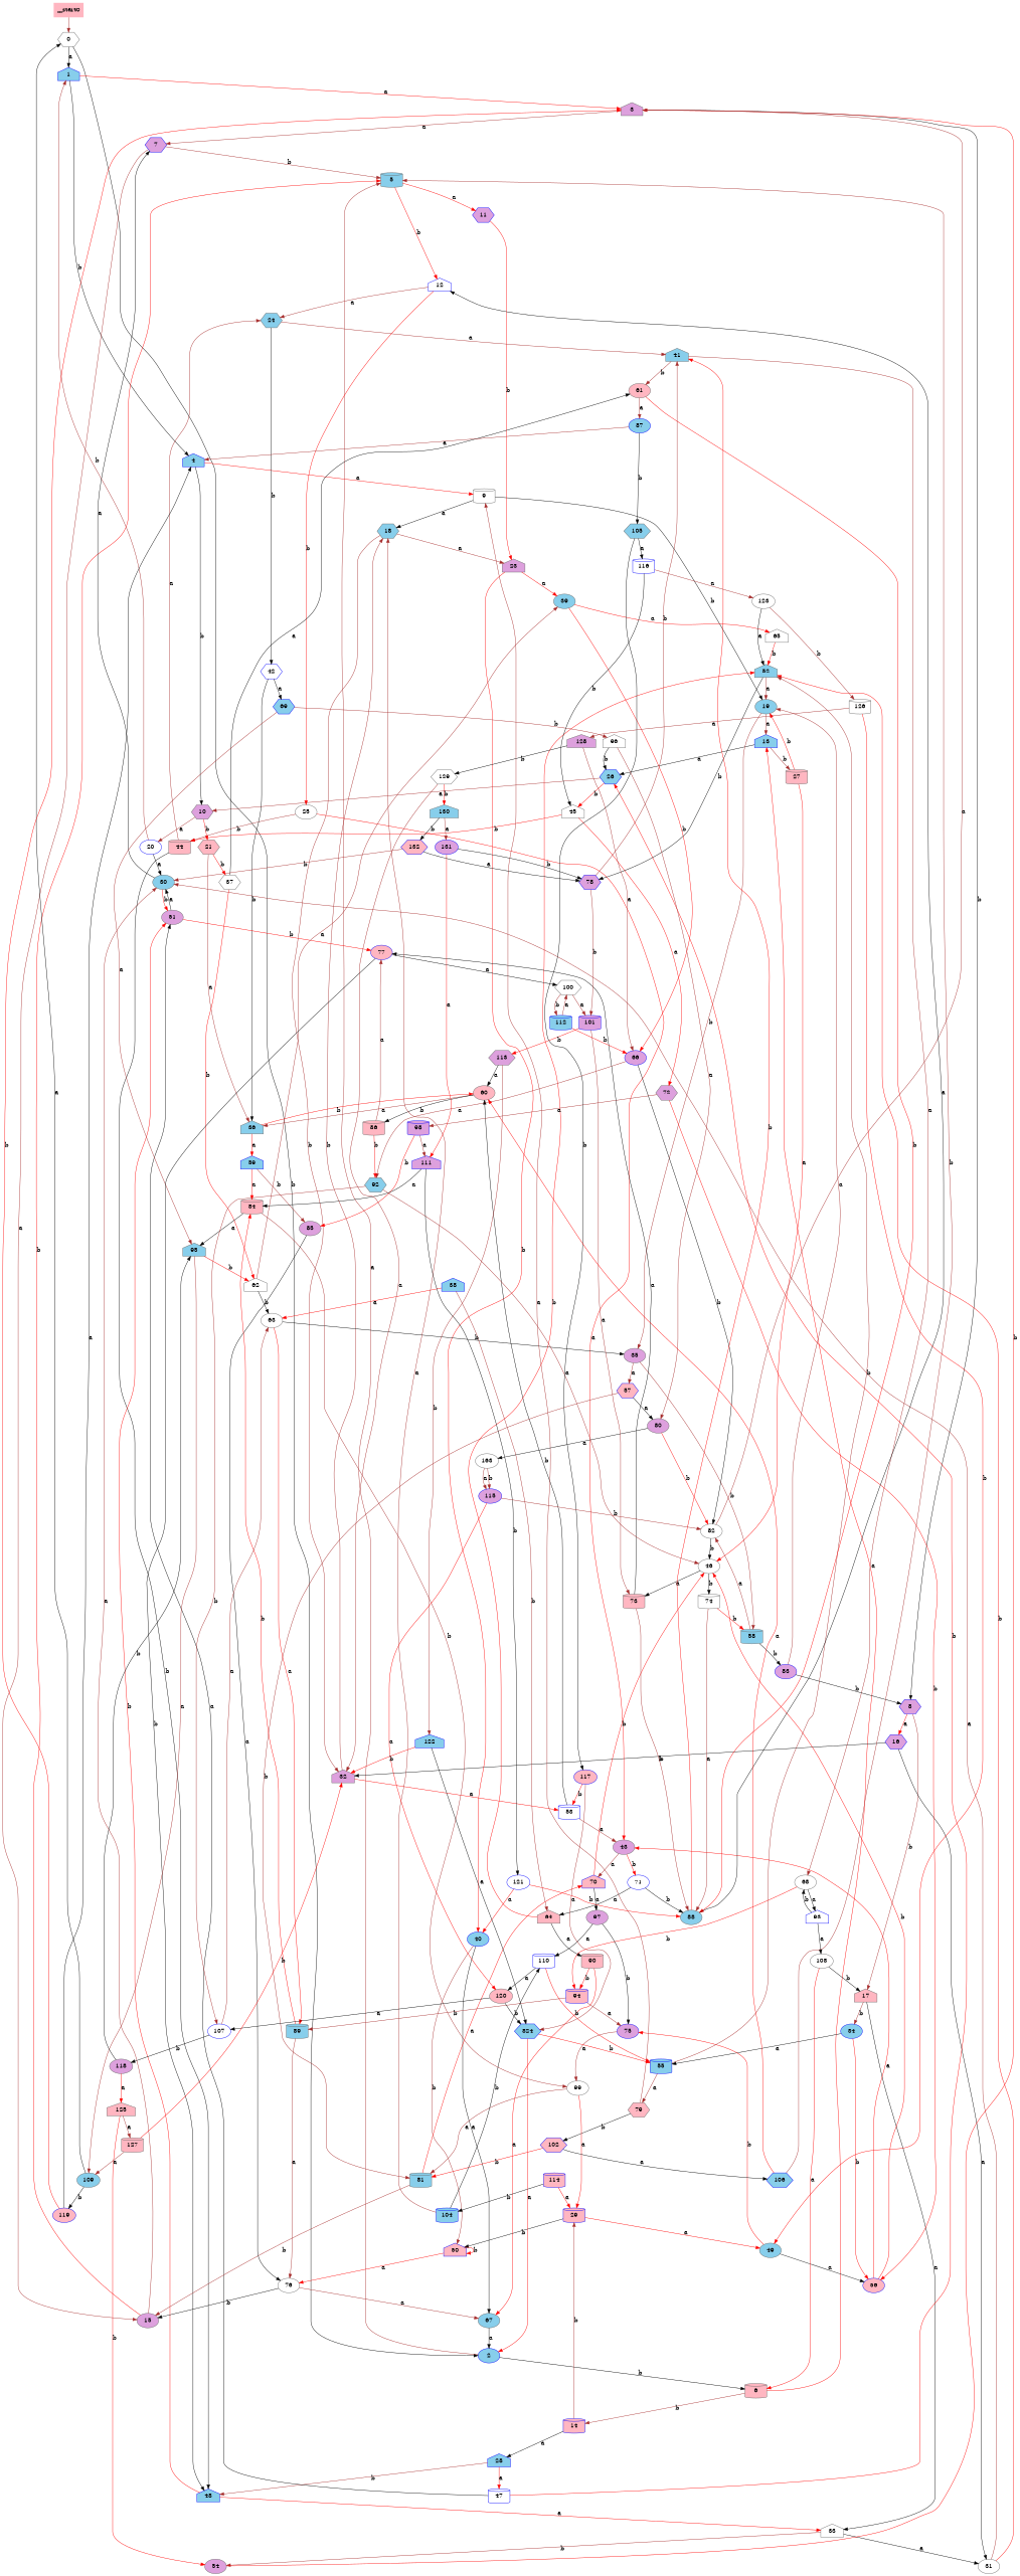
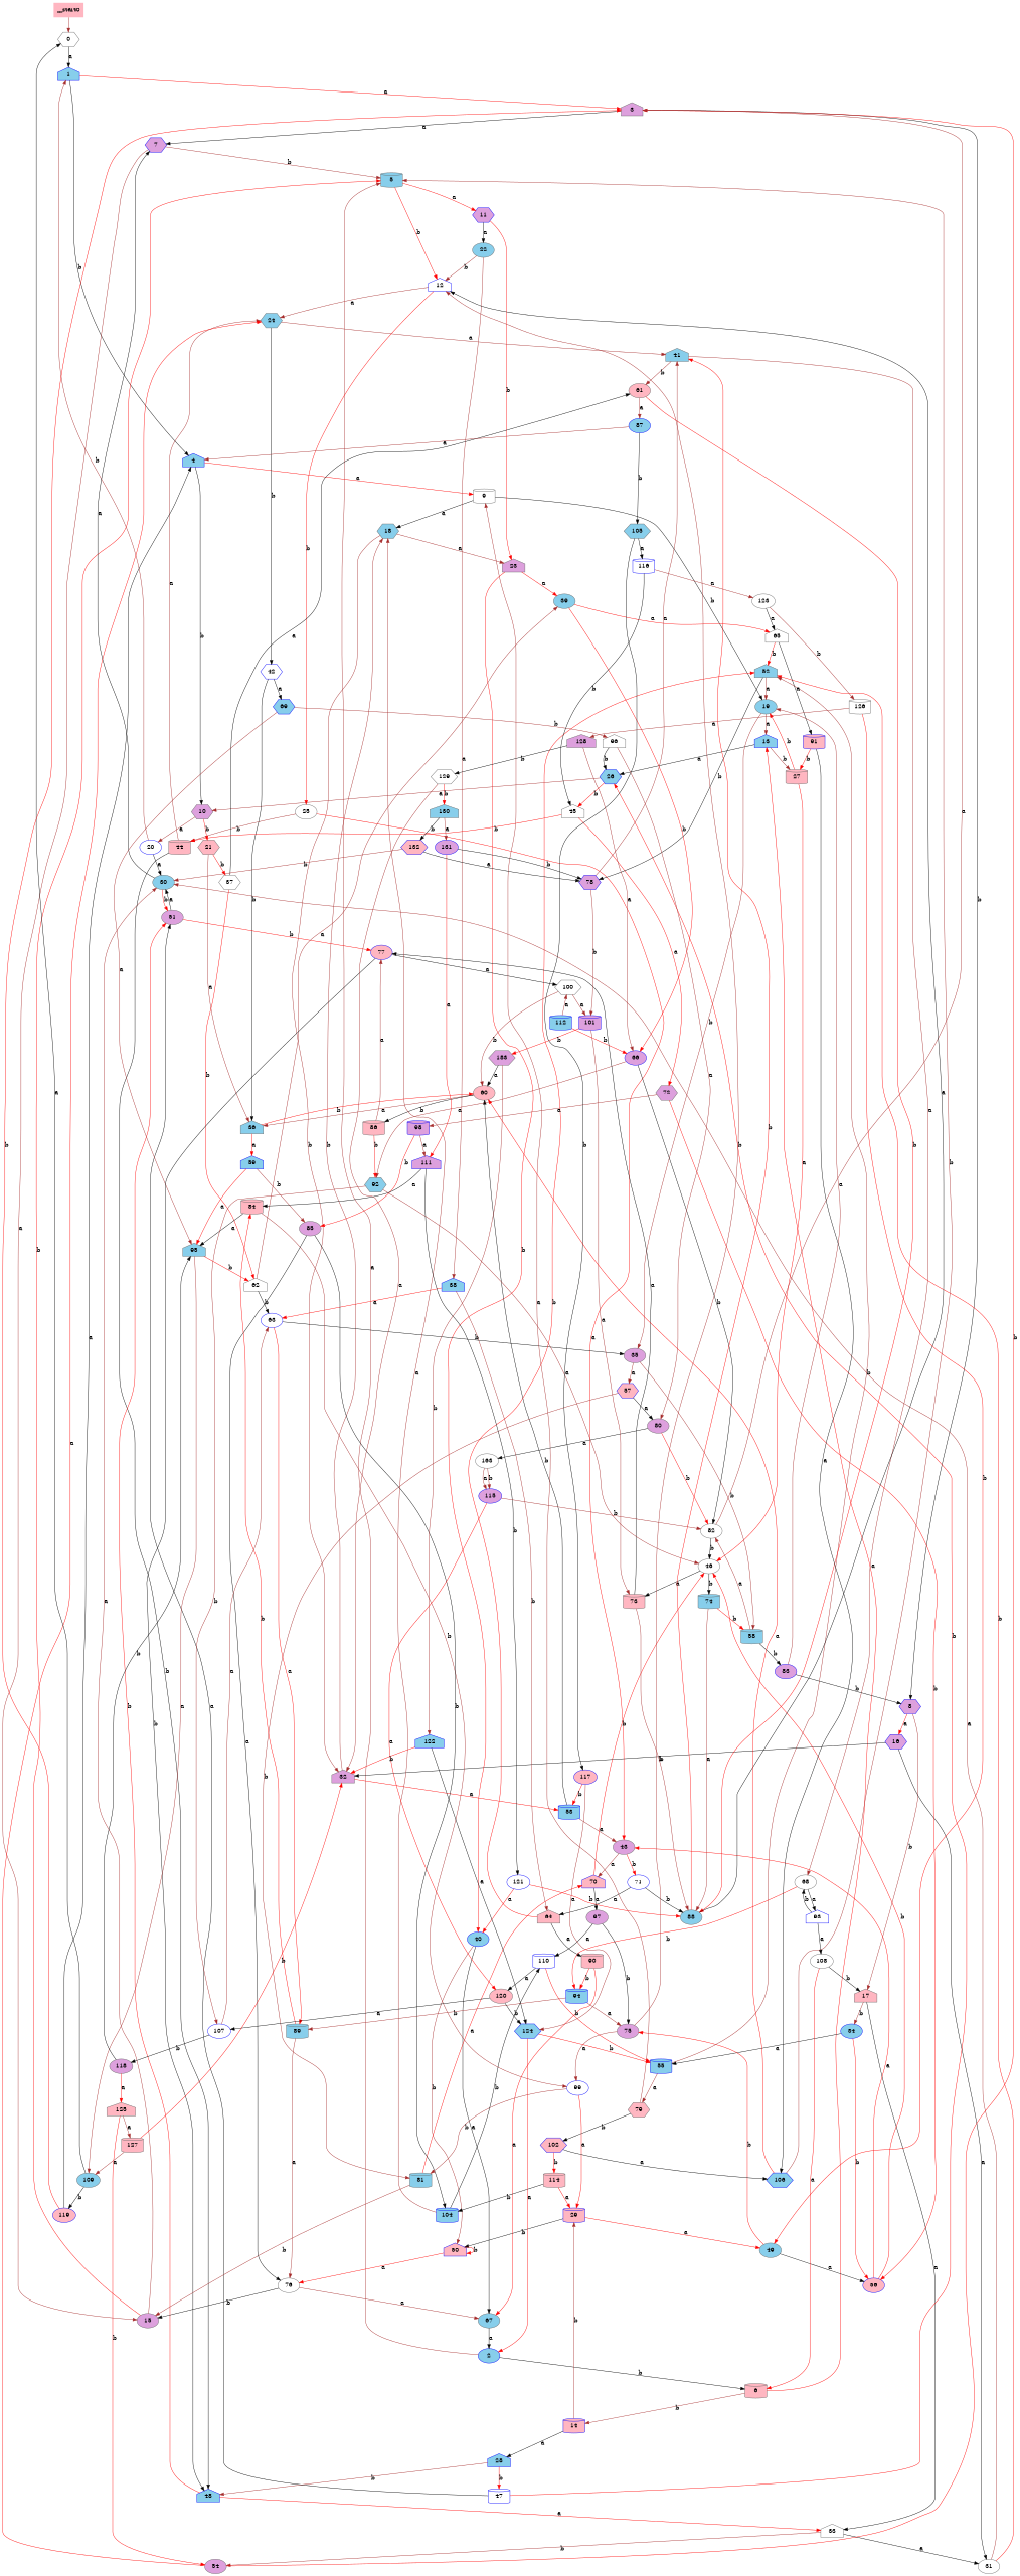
  digraph {
    node [color=gray40 fillcolor=skyblue shape=ellipse style=filled]
    edge [color=brown]
    __start0 [fillcolor=lightpink shape=none]
    0 [fillcolor=white shape=hexagon]
    1 [color=blue shape=house]
    2 [color=blue]
    3 [fillcolor=plum shape=house]
    4 [color=blue shape=house]
    5 [shape=cylinder]
    6 [fillcolor=lightpink shape=cylinder]
    7 [color=blue fillcolor=plum shape=hexagon]
    8 [color=blue fillcolor=plum shape=hexagon]
    9 [fillcolor=white shape=cylinder]
    10 [fillcolor=plum shape=hexagon]
    11 [color=blue fillcolor=plum shape=hexagon]
    12 [color=blue fillcolor=white shape=house]
    13 [color=blue shape=house]
    14 [color=blue fillcolor=lightpink shape=cylinder]
    15 [fillcolor=plum]
    16 [color=blue fillcolor=plum shape=hexagon]
    17 [fillcolor=lightpink shape=house]
    18 [shape=hexagon]
    19
    20 [color=blue fillcolor=white]
    21 [fillcolor=lightpink shape=hexagon]
+   22
    23 [fillcolor=plum shape=house]
    24 [shape=hexagon]
    25 [fillcolor=white]
    26 [color=blue shape=hexagon]
    27 [fillcolor=lightpink shape=cylinder]
    28 [color=blue shape=house]
    29 [color=blue fillcolor=lightpink shape=cylinder]
    30
    31 [fillcolor=white]
    32 [fillcolor=plum shape=house]
    33 [fillcolor=white shape=house]
    34 [color=blue]
    35 [fillcolor=plum]
    36 [shape=house]
    37 [fillcolor=white shape=hexagon]
    38 [color=blue shape=house]
    39
    40 [color=blue]
    41 [shape=house]
    42 [color=blue fillcolor=white shape=hexagon]
    43 [fillcolor=plum]
    44 [fillcolor=lightpink shape=cylinder]
    45 [fillcolor=white shape=house]
    46 [fillcolor=white]
    47 [color=blue fillcolor=white shape=cylinder]
    48 [color=blue shape=house]
    49
    50 [color=blue fillcolor=lightpink shape=house]
    51 [fillcolor=plum]
    52 [shape=house]
-   53 [color=blue fillcolor=white shape=cylinder]
+   53 [color=blue shape=cylinder]
    54 [fillcolor=plum]
    55 [color=blue shape=cylinder]
    56 [color=blue fillcolor=lightpink]
    57 [color=blue fillcolor=lightpink shape=hexagon]
    58 [shape=cylinder]
    59 [color=blue shape=house]
    60 [fillcolor=lightpink]
    61 [fillcolor=lightpink]
    62 [fillcolor=white shape=house]
-   63 [fillcolor=white]
+   63 [color=blue fillcolor=white]
    64 [fillcolor=lightpink shape=house]
    65 [fillcolor=white shape=house]
    66 [color=blue fillcolor=plum]
    67
    68 [fillcolor=white]
    69 [color=blue shape=hexagon]
    70 [color=blue fillcolor=lightpink shape=house]
    71 [color=blue fillcolor=white]
    72 [fillcolor=plum shape=hexagon]
    73 [fillcolor=lightpink shape=cylinder]
-   74 [fillcolor=white shape=cylinder]
-   75 [color=blue fillcolor=plum]
+   74 [shape=cylinder]
+   75 [fillcolor=plum]
    76 [fillcolor=white]
    77 [color=blue fillcolor=lightpink]
    78 [color=blue fillcolor=plum shape=hexagon]
    79 [fillcolor=lightpink shape=hexagon]
    80 [fillcolor=plum]
    81 [shape=cylinder]
    82 [fillcolor=white]
    83 [color=blue fillcolor=plum]
    84 [fillcolor=lightpink shape=cylinder]
    85 [fillcolor=plum]
    86 [fillcolor=lightpink shape=cylinder]
    87 [color=blue]
    88
    89 [shape=cylinder]
    90 [fillcolor=lightpink shape=cylinder]
+   91 [color=blue fillcolor=lightpink shape=cylinder]
    92 [shape=hexagon]
    93 [color=blue fillcolor=white shape=house]
-   94 [color=blue fillcolor=lightpink shape=cylinder]
+   94 [color=blue shape=cylinder]
    95 [shape=house]
    96 [fillcolor=white shape=house]
    97 [fillcolor=plum]
    98 [color=blue fillcolor=plum shape=cylinder]
-   99 [fillcolor=white]
+   99 [color=blue fillcolor=white]
    100 [fillcolor=white shape=hexagon]
    101 [color=blue fillcolor=plum shape=cylinder]
    102 [color=blue fillcolor=lightpink shape=hexagon]
    n105 [fillcolor=white label=163]
    104 [color=blue shape=cylinder]
    105 [shape=hexagon]
    106 [color=blue shape=hexagon]
    107 [color=blue fillcolor=white]
    108 [fillcolor=white]
    109
    110 [color=blue fillcolor=white shape=cylinder]
    111 [color=blue fillcolor=plum shape=house]
    112 [color=blue shape=cylinder]
-   113 [fillcolor=plum shape=hexagon]
-   114 [color=blue fillcolor=lightpink shape=cylinder]
+   113 [fillcolor=plum shape=hexagon label=183]
+   114 [fillcolor=lightpink shape=cylinder]
    115 [color=blue fillcolor=plum]
    116 [color=blue fillcolor=white shape=cylinder]
    117 [color=blue fillcolor=lightpink]
    118 [fillcolor=plum]
    119 [color=blue fillcolor=lightpink]
    120 [fillcolor=lightpink]
    121 [color=blue fillcolor=white]
    122 [color=blue shape=house]
    123 [fillcolor=white]
-   124 [color=blue shape=hexagon label=824]
+   124 [color=blue shape=hexagon]
    125 [fillcolor=lightpink shape=house]
    126 [fillcolor=white shape=cylinder]
    127 [fillcolor=lightpink shape=cylinder]
    128 [fillcolor=plum shape=house]
    129 [fillcolor=white shape=hexagon]
    130 [shape=house]
    131 [color=blue fillcolor=plum]
    132 [color=blue fillcolor=lightpink shape=hexagon]
    __start0 -> 0
    0 -> 1 [color=black label=a]
-   0 -> 2 [color=black label=b]
    1 -> 3 [color=red label=a]
    1 -> 4 [color=black label=b]
    2 -> 5 [label=a]
    2 -> 6 [color=black label=b]
-   3 -> 7 [label=a]
+   3 -> 7 [color=black label=a]
    3 -> 8 [color=black label=b]
    4 -> 9 [color=red label=a]
    4 -> 10 [color=black label=b]
    5 -> 11 [color=red label=a]
    5 -> 12 [color=red label=b]
    6 -> 13 [color=red label=a]
    6 -> 14 [label=b]
    7 -> 5 [label=b]
    7 -> 15 [label=a]
    8 -> 16 [color=red label=a]
    8 -> 17 [label=b]
    9 -> 18 [color=black label=a]
    9 -> 19 [color=black label=b]
    10 -> 20 [label=a]
    10 -> 21 [color=red label=b]
+   11 -> 22 [color=black label=a]
    11 -> 23 [color=red label=b]
    12 -> 24 [label=a]
    12 -> 25 [color=red label=b]
    13 -> 26 [color=black label=a]
    13 -> 27 [label=b]
    14 -> 28 [color=black label=a]
    14 -> 29 [label=b]
    15 -> 5 [color=red label=b]
    15 -> 30 [label=a]
    16 -> 31 [color=black label=a]
    16 -> 32 [color=black label=b]
    17 -> 33 [color=black label=a]
    17 -> 34 [label=b]
    18 -> 23 [label=a]
    18 -> 32 [label=b]
    19 -> 13 [label=a]
    19 -> 35 [label=b]
    20 -> 1 [label=b]
    20 -> 30 [color=black label=a]
    21 -> 36 [label=a]
    21 -> 37 [color=red label=b]
+   22 -> 12 [label=b]
+   22 -> 38 [label=a]
    23 -> 39 [color=red label=a]
    23 -> 40 [color=red label=b]
    24 -> 41 [label=a]
    24 -> 42 [color=black label=b]
    25 -> 43 [color=red label=a]
    25 -> 44 [label=b]
    26 -> 10 [label=a]
    26 -> 45 [color=red label=b]
    27 -> 19 [color=red label=b]
    27 -> 46 [color=red label=a]
-   28 -> 47 [color=red label=a]
+   28 -> 47 [color=red label=b]
    28 -> 48 [label=b]
    29 -> 49 [color=red label=a]
    29 -> 50 [color=black label=b]
    30 -> 7 [color=black label=a]
    30 -> 51 [color=red label=b]
    31 -> 30 [label=a]
    31 -> 52 [color=red label=b]
    32 -> 18 [label=b]
    32 -> 53 [color=red label=a]
    33 -> 31 [color=black label=a]
    33 -> 54 [label=b]
    34 -> 55 [color=black label=a]
    34 -> 56 [color=red label=b]
    35 -> 57 [label=a]
    35 -> 58 [label=b]
    36 -> 59 [color=red label=a]
    36 -> 60 [color=red label=b]
    37 -> 61 [color=black label=a]
    37 -> 62 [color=red label=b]
    38 -> 63 [color=red label=a]
    38 -> 64 [label=b]
    39 -> 65 [color=red label=a]
    39 -> 66 [color=red label=b]
    40 -> 50 [label=b]
    40 -> 67 [color=black label=a]
    41 -> 61 [label=b]
    41 -> 68 [label=a]
    42 -> 36 [color=black label=b]
    42 -> 69 [color=black label=a]
    43 -> 70 [label=a]
    43 -> 71 [color=red label=b]
    44 -> 24 [label=a]
    44 -> 48 [color=black label=b]
    45 -> 44 [color=red label=b]
    45 -> 72 [color=red label=a]
    46 -> 73 [color=black label=a]
    46 -> 74 [color=black label=b]
    47 -> 26 [color=red label=b]
    47 -> 51 [color=black label=a]
    48 -> 33 [color=red label=a]
    48 -> 51 [color=red label=b]
    49 -> 56 [color=black label=a]
    49 -> 75 [color=red label=b]
    50 -> 50 [color=red label=b]
    50 -> 76 [color=red label=a]
    51 -> 30 [color=black label=a]
    51 -> 77 [color=red label=b]
    52 -> 19 [label=a]
    52 -> 78 [color=black label=b]
    53 -> 43 [label=a]
    53 -> 60 [color=black label=b]
    54 -> 3 [color=red label=b]
+   54 -> 24 [color=red label=a]
    55 -> 52 [label=b]
    55 -> 79 [label=a]
    56 -> 43 [color=red label=a]
    56 -> 46 [color=red label=b]
    57 -> 80 [color=black label=a]
    57 -> 81 [label=b]
    58 -> 82 [label=a]
    58 -> 83 [color=black label=b]
-   59 -> 84 [color=red label=a]
+   59 -> 95 [color=red label=a]
    59 -> 85 [label=b]
    60 -> 36 [label=a]
    60 -> 86 [color=black label=b]
    61 -> 87 [label=a]
    61 -> 88 [color=red label=b]
    62 -> 39 [label=a]
    62 -> 63 [color=black label=b]
    63 -> 35 [color=black label=b]
    63 -> 89 [color=red label=a]
    64 -> 52 [color=red label=b]
    64 -> 90 [color=black label=a]
    65 -> 52 [color=red label=b]
+   65 -> 91 [color=black label=a]
    66 -> 82 [color=black label=b]
    66 -> 92 [label=a]
    67 -> 2 [color=black label=a]
    68 -> 93 [color=black label=a]
    68 -> 94 [color=red label=b]
    69 -> 95 [label=a]
    69 -> 96 [label=b]
    70 -> 46 [color=red label=b]
    70 -> 97 [color=black label=a]
    71 -> 64 [color=black label=a]
    71 -> 88 [color=black label=b]
    72 -> 56 [color=red label=b]
    72 -> 98 [label=a]
    73 -> 77 [color=black label=a]
    73 -> 88 [label=b]
    74 -> 58 [color=red label=b]
    74 -> 88 [label=a]
+   75 -> 12 [label=b]
    75 -> 99 [label=a]
    76 -> 15 [color=black label=b]
    76 -> 67 [label=a]
    77 -> 48 [color=black label=b]
    77 -> 100 [color=black label=a]
-   78 -> 41 [label=b]
+   78 -> 41 [label=a]
    78 -> 101 [label=b]
    79 -> 9 [label=a]
    79 -> 102 [color=black label=b]
    80 -> 82 [color=red label=b]
    80 -> n105 [color=black label=a]
    81 -> 15 [label=b]
    81 -> 70 [color=red label=a]
    82 -> 3 [label=a]
    82 -> 46 [color=black label=b]
    83 -> 8 [color=black label=b]
    83 -> 19 [label=a]
    84 -> 95 [color=black label=a]
    84 -> 99 [label=b]
    85 -> 76 [color=black label=a]
+   85 -> 104 [color=black label=b]
    86 -> 77 [label=a]
    86 -> 92 [color=red label=b]
    87 -> 4 [label=a]
    87 -> 105 [color=black label=b]
    88 -> 12 [color=black label=a]
    88 -> 41 [color=red label=b]
    89 -> 76 [label=a]
    89 -> 84 [color=red label=b]
    90 -> 67 [color=red label=a]
    90 -> 94 [color=red label=b]
+   91 -> 27 [color=red label=b]
+   91 -> 106 [color=black label=a]
    92 -> 46 [label=a]
    92 -> 107 [label=b]
    93 -> 68 [color=black label=b]
    93 -> 108 [color=black label=a]
    94 -> 75 [label=a]
    94 -> 89 [label=b]
    95 -> 62 [color=red label=b]
    95 -> 109 [label=a]
    96 -> 26 [color=black label=b]
    96 -> 80 [label=a]
    97 -> 75 [color=black label=b]
    97 -> 110 [color=black label=a]
    98 -> 85 [color=red label=b]
    98 -> 111 [label=a]
    99 -> 29 [color=red label=a]
-   99 -> 81 [label=a]
+   99 -> 81 [label=b]
    100 -> 101 [label=a]
-   100 -> 112 [label=b]
+   100 -> 60 [label=b]
    101 -> 73 [label=a]
    101 -> 113 [color=red label=b]
    102 -> 106 [color=black label=a]
-   102 -> 81 [color=red label=b]
+   102 -> 114 [color=red label=b]
    n105 -> 115 [label=a]
    n105 -> 115 [label=b]
    104 -> 18 [label=a]
    104 -> 110 [color=black label=b]
    105 -> 116 [color=black label=a]
    105 -> 117 [color=black label=b]
    106 -> 5 [label=b]
    106 -> 60 [color=red label=a]
    107 -> 63 [label=a]
    107 -> 118 [color=black label=b]
    108 -> 6 [color=red label=a]
    108 -> 17 [color=black label=b]
    109 -> 0 [color=black label=a]
    109 -> 119 [color=black label=b]
    110 -> 55 [color=red label=b]
    110 -> 120 [color=black label=a]
    111 -> 84 [color=black label=a]
    111 -> 121 [color=black label=b]
    112 -> 66 [color=red label=b]
    112 -> 100 [label=a]
    113 -> 60 [color=black label=a]
    113 -> 122 [label=b]
    114 -> 29 [color=red label=a]
    114 -> 104 [color=black label=b]
    115 -> 82 [label=b]
    115 -> 120 [color=red label=a]
    116 -> 45 [color=black label=b]
    116 -> 123 [label=a]
    117 -> 53 [color=red label=b]
    117 -> 124 [label=a]
    118 -> 95 [color=black label=b]
    118 -> 125 [color=red label=a]
    119 -> 3 [color=red label=b]
    119 -> 4 [color=black label=a]
    120 -> 107 [color=black label=a]
    120 -> 124 [color=black label=b]
    121 -> 40 [color=red label=a]
    121 -> 88 [color=red label=b]
    122 -> 32 [color=red label=b]
    122 -> 124 [color=black label=a]
-   123 -> 52 [color=black label=a]
+   123 -> 65 [color=black label=a]
    123 -> 126 [label=b]
    124 -> 2 [color=red label=a]
    124 -> 55 [color=red label=b]
    125 -> 54 [color=red label=b]
    125 -> 127 [label=a]
    126 -> 49 [color=red label=b]
    126 -> 128 [label=a]
    127 -> 32 [color=red label=b]
    127 -> 109 [label=a]
    128 -> 66 [label=a]
    128 -> 129 [color=black label=b]
    129 -> 32 [label=a]
    129 -> 130 [color=red label=b]
    130 -> 131 [label=a]
    130 -> 132 [color=black label=b]
    131 -> 78 [color=black label=b]
    131 -> 111 [color=red label=a]
    132 -> 30 [label=b]
    132 -> 78 [color=black label=a]
  }
